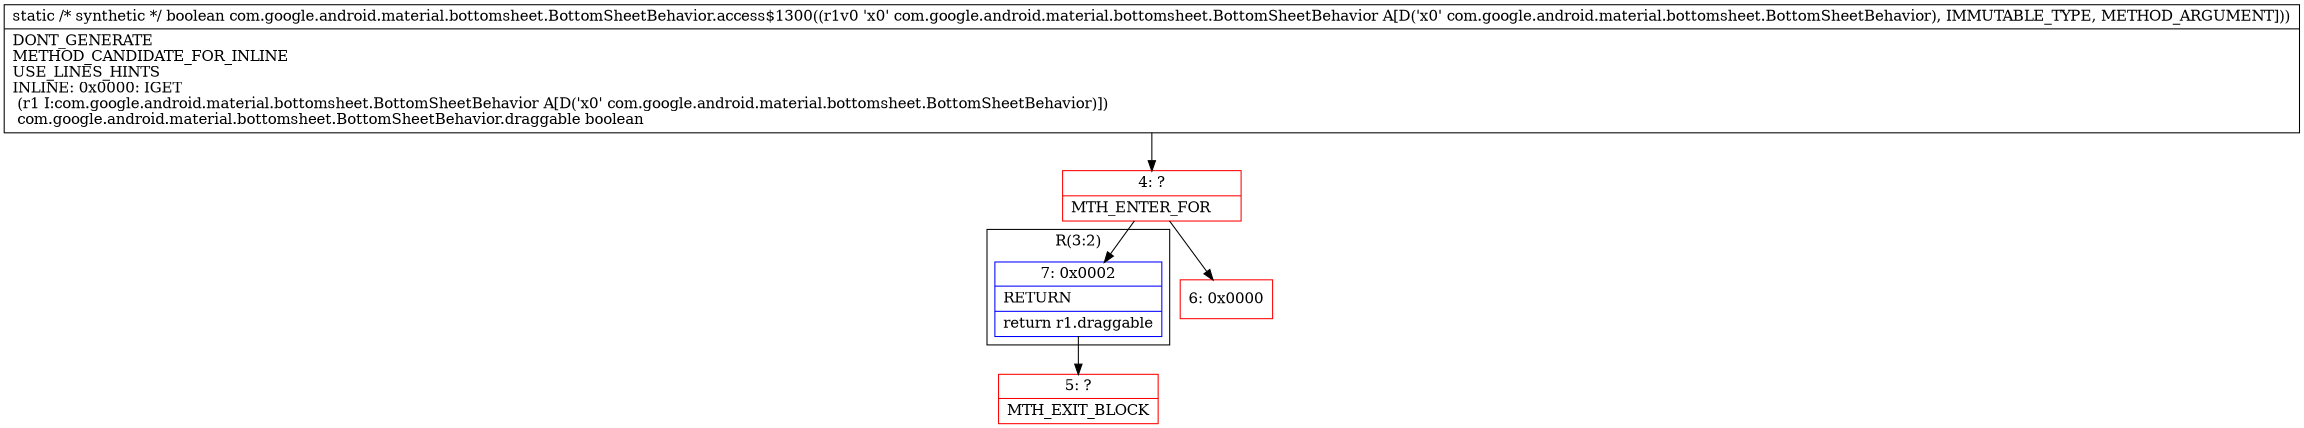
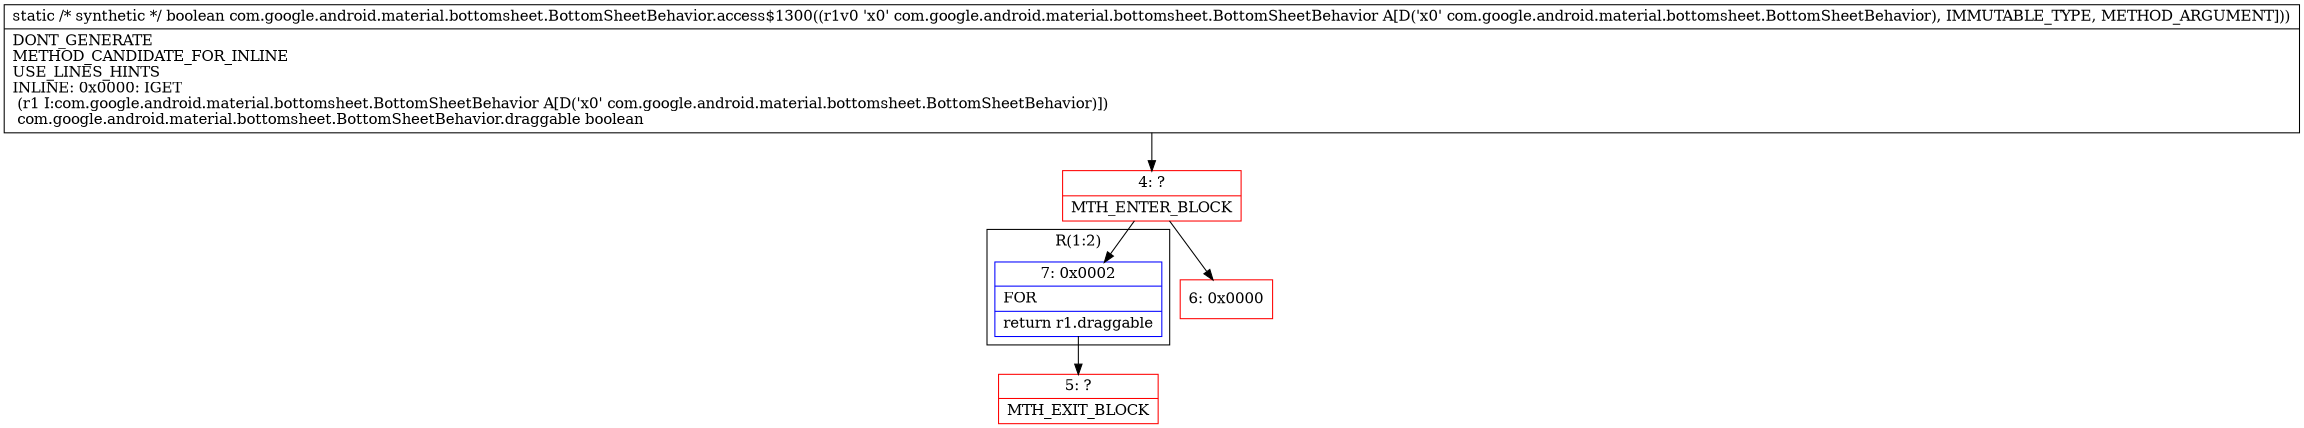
  digraph {
    node [color=red shape=record]
-   n1 [color=blue label="{7\:\ 0x0002|RETURN\l|return r1.draggable\l}"]
+   n1 [color=blue label="{7\:\ 0x0002|FOR\l|return r1.draggable\l}"]
    n2 [label="{5\:\ ?|MTH_EXIT_BLOCK\l}"]
-   n3 [label="{4\:\ ?|MTH_ENTER_FOR\l}"]
+   n3 [label="{4\:\ ?|MTH_ENTER_BLOCK\l}"]
    n4 [label="{6\:\ 0x0000}"]
    n5 [label="{static \/* synthetic *\/ boolean com.google.android.material.bottomsheet.BottomSheetBehavior.access$1300((r1v0 'x0' com.google.android.material.bottomsheet.BottomSheetBehavior A[D('x0' com.google.android.material.bottomsheet.BottomSheetBehavior), IMMUTABLE_TYPE, METHOD_ARGUMENT]))  | DONT_GENERATE\lMETHOD_CANDIDATE_FOR_INLINE\lUSE_LINES_HINTS\lINLINE: 0x0000: IGET  \l  (r1 I:com.google.android.material.bottomsheet.BottomSheetBehavior A[D('x0' com.google.android.material.bottomsheet.BottomSheetBehavior)])\l com.google.android.material.bottomsheet.BottomSheetBehavior.draggable boolean\l}" color=""]
    subgraph cluster_1 {
-     label="R(3:2)"
+     label="R(1:2)"
      n1
    }
    n1 -> n2
    n3 -> n1
    n3 -> n4
    n5 -> n3
  }
